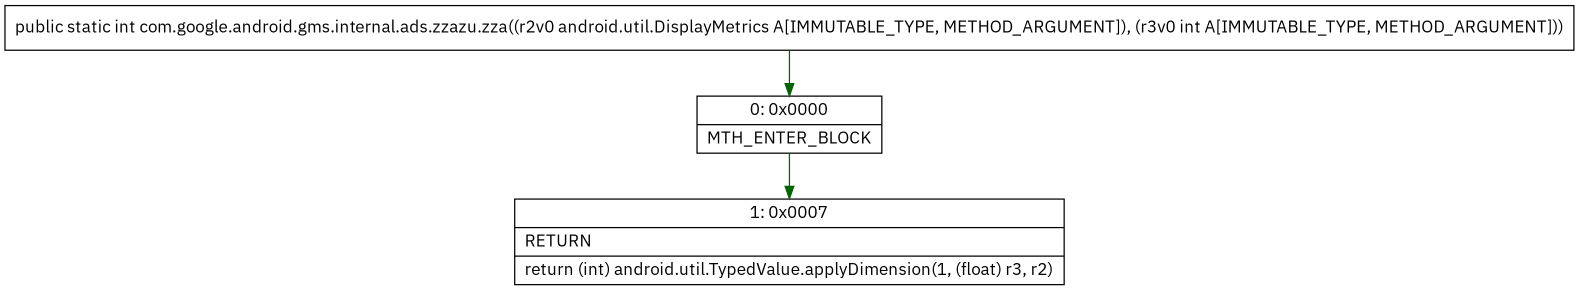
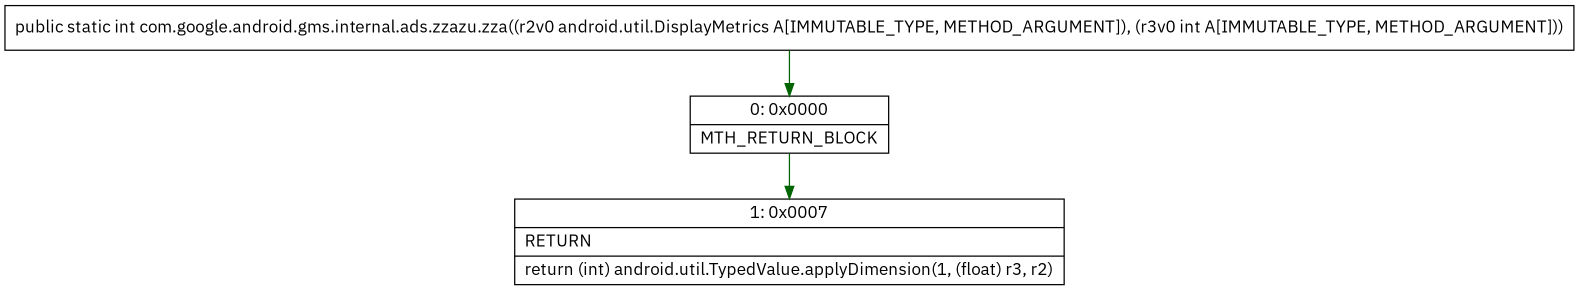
  digraph {
    fontname="IBM Plex Sans"
    node [shape=record fontname="IBM Plex Sans"]
    edge [color=darkgreen fontname="IBM Plex Sans"]
-   n1 [label="{0\:\ 0x0000|MTH_ENTER_BLOCK\l}"]
+   n1 [label="{0\:\ 0x0000|MTH_RETURN_BLOCK\l}"]
    n2 [label="{1\:\ 0x0007|RETURN\l|return (int) android.util.TypedValue.applyDimension(1, (float) r3, r2)\l}"]
    n3 [label="{public static int com.google.android.gms.internal.ads.zzazu.zza((r2v0 android.util.DisplayMetrics A[IMMUTABLE_TYPE, METHOD_ARGUMENT]), (r3v0 int A[IMMUTABLE_TYPE, METHOD_ARGUMENT])) }"]
    n1 -> n2
    n3 -> n1
  }
